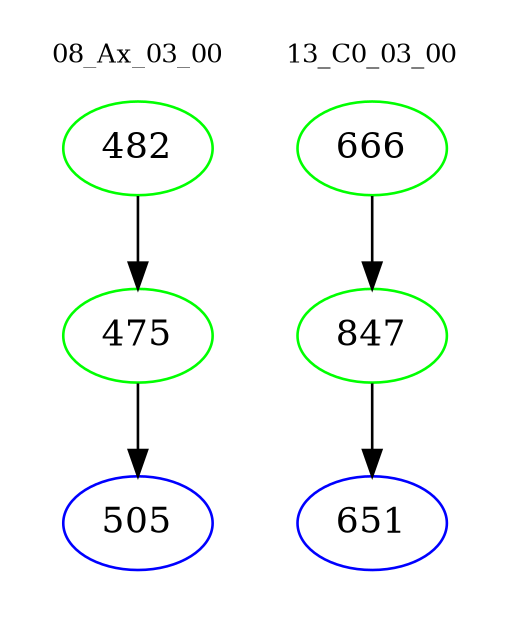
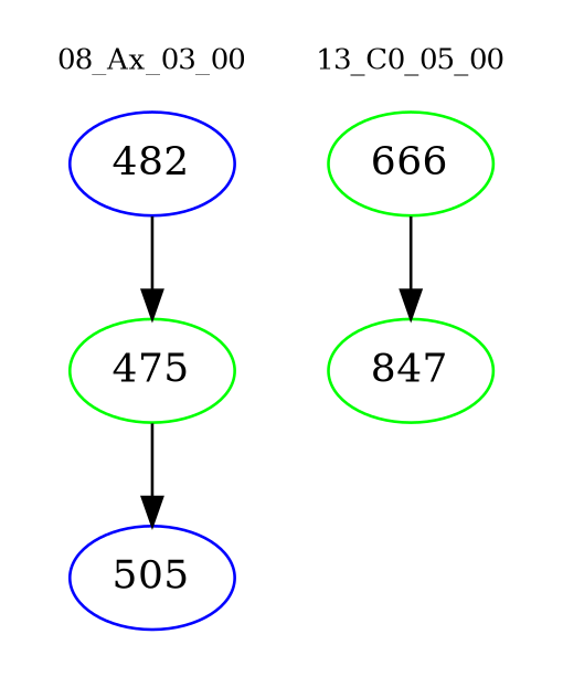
  digraph {
    node [color=green]
    edge [color=black]
-   n1 [label=482]
+   n1 [color=blue label=482]
    n2 [label=475]
    n3 [color=blue label=505]
    n4 [label=666]
    n5 [label=847]
-   n6 [color=blue label=651]
    subgraph cluster_1 {
      color=white
      fontsize=10
      label="08_Ax_03_00"
      n1
      n2
      n3
    }
    subgraph cluster_2 {
      color=white
      fontsize=10
-     label="13_C0_03_00"
+     label="13_C0_05_00"
      n4
      n5
-     n6
    }
    n1 -> n2
    n2 -> n3
    n4 -> n5
-   n5 -> n6
  }
